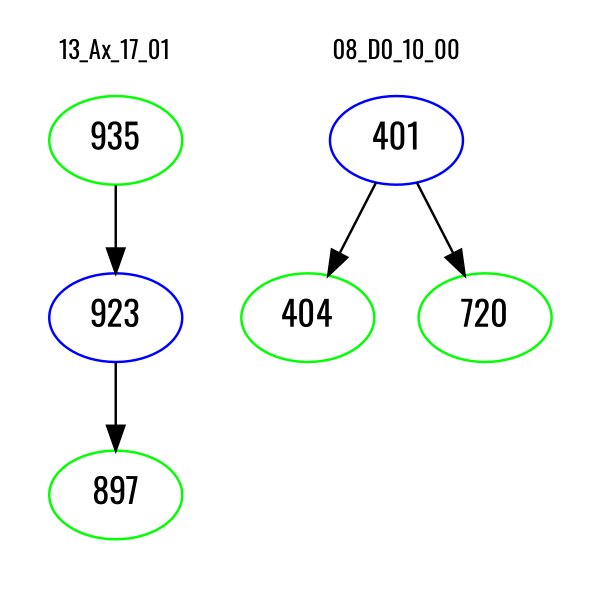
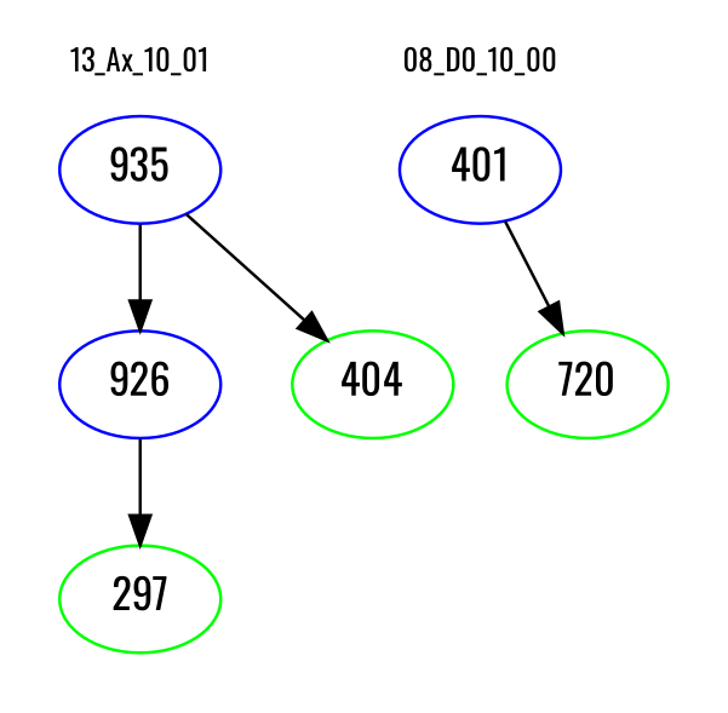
  digraph {
    fontname=Oswald
    node [color=green fontname=Oswald]
    edge [color=black fontname=Oswald]
-   n1 [color=blue label=923]
-   n2 [label=897]
-   n3 [label=935]
+   n1 [color=blue label=926]
+   n2 [label=297]
+   n3 [color=blue label=935]
    n4 [color=blue label=401]
    n5 [label=404]
    n6 [label=720]
    subgraph cluster_1 {
      color=white
      fontsize=10
-     label="13_Ax_17_01"
+     label="13_Ax_10_01"
      n1
      n2
      n3
    }
    subgraph cluster_2 {
      color=white
      fontsize=10
      label="08_D0_10_00"
      n4
      n5
      n6
    }
    n1 -> n2
    n3 -> n1
-   n4 -> n5
+   n3 -> n5
    n4 -> n6
  }
